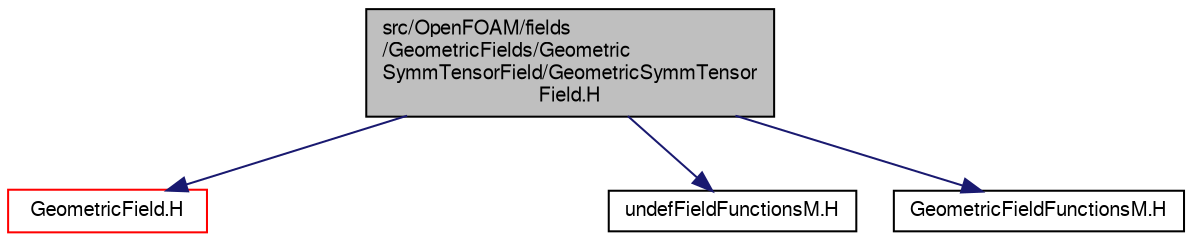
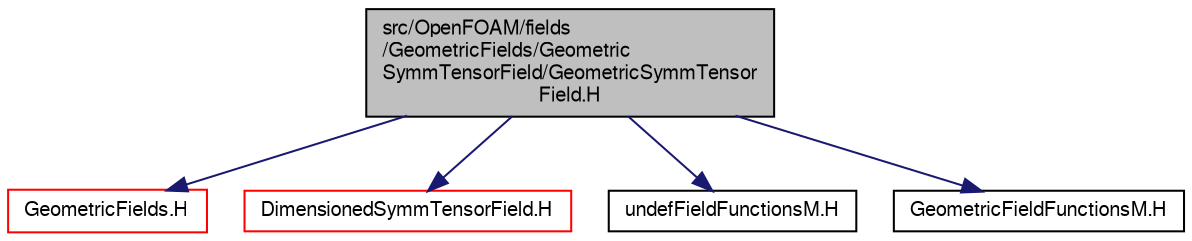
  digraph {
    node [color=black fontname=FreeSans fontsize=10 shape=record]
    edge [color=midnightblue fontname=FreeSans fontsize=10 labelfontname=FreeSans labelfontsize=10 style=solid]
    n1 [fillcolor=grey75 fontcolor=black height=0.2 label="src/OpenFOAM/fields\l/GeometricFields/Geometric\lSymmTensorField/GeometricSymmTensor\lField.H" style=filled width=0.4]
-   n2 [color=red height=0.2 label="GeometricField.H" width=0.4]
+   n2 [color=red height=0.2 label="GeometricFields.H" width=0.4]
+   n3 [color=red height=0.2 label="DimensionedSymmTensorField.H" width=0.4]
    n4 [height=0.2 label="undefFieldFunctionsM.H" width=0.4]
    n5 [height=0.2 label="GeometricFieldFunctionsM.H" width=0.4]
    n1 -> n2
+   n1 -> n3
    n1 -> n4
    n1 -> n5
  }
